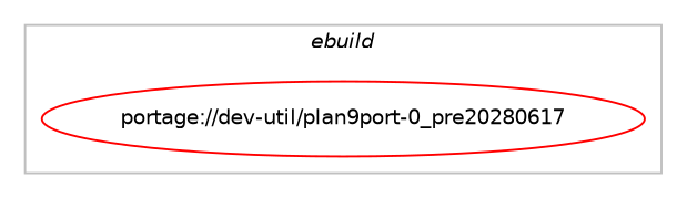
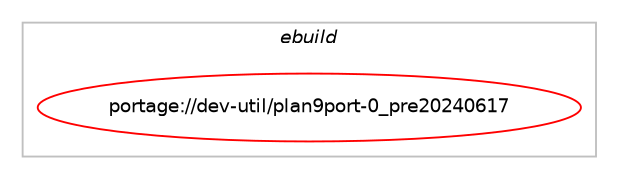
  digraph {
    compound=true
    concentrate=true
    fontname=Helvetica
    fontsize=10
    newrank=true
    rankdir=LR
    ranksep=1.5
-   n1 [color=red fontname=Helvetica fontsize=10 label="portage://dev-util/plan9port-0_pre20280617" width=4]
+   n1 [color=red fontname=Helvetica fontsize=10 label="portage://dev-util/plan9port-0_pre20240617" width=4]
    subgraph cluster_1 {
      color=gray
      label=<<i>ebuild</i>>
      n1
    }
    subgraph cluster_2 {
      color=gray
      label=<<i>dependencies</i>>
      subgraph cluster_3 {
        color=gray
        fillcolor="#eeeeee"
        label=<<i>compile</i>>
        style=filled
      }
      subgraph cluster_4 {
        color=gray
        fillcolor="#eeeeee"
        label=<<i>compile and run</i>>
        style=filled
      }
      subgraph cluster_5 {
        color=gray
        fillcolor="#eeeeee"
        label=<<i>run</i>>
        style=filled
      }
    }
    subgraph cluster_6 {
      color=gray
      label=<<i>candidates</i>>
      rank=same
    }
  }
